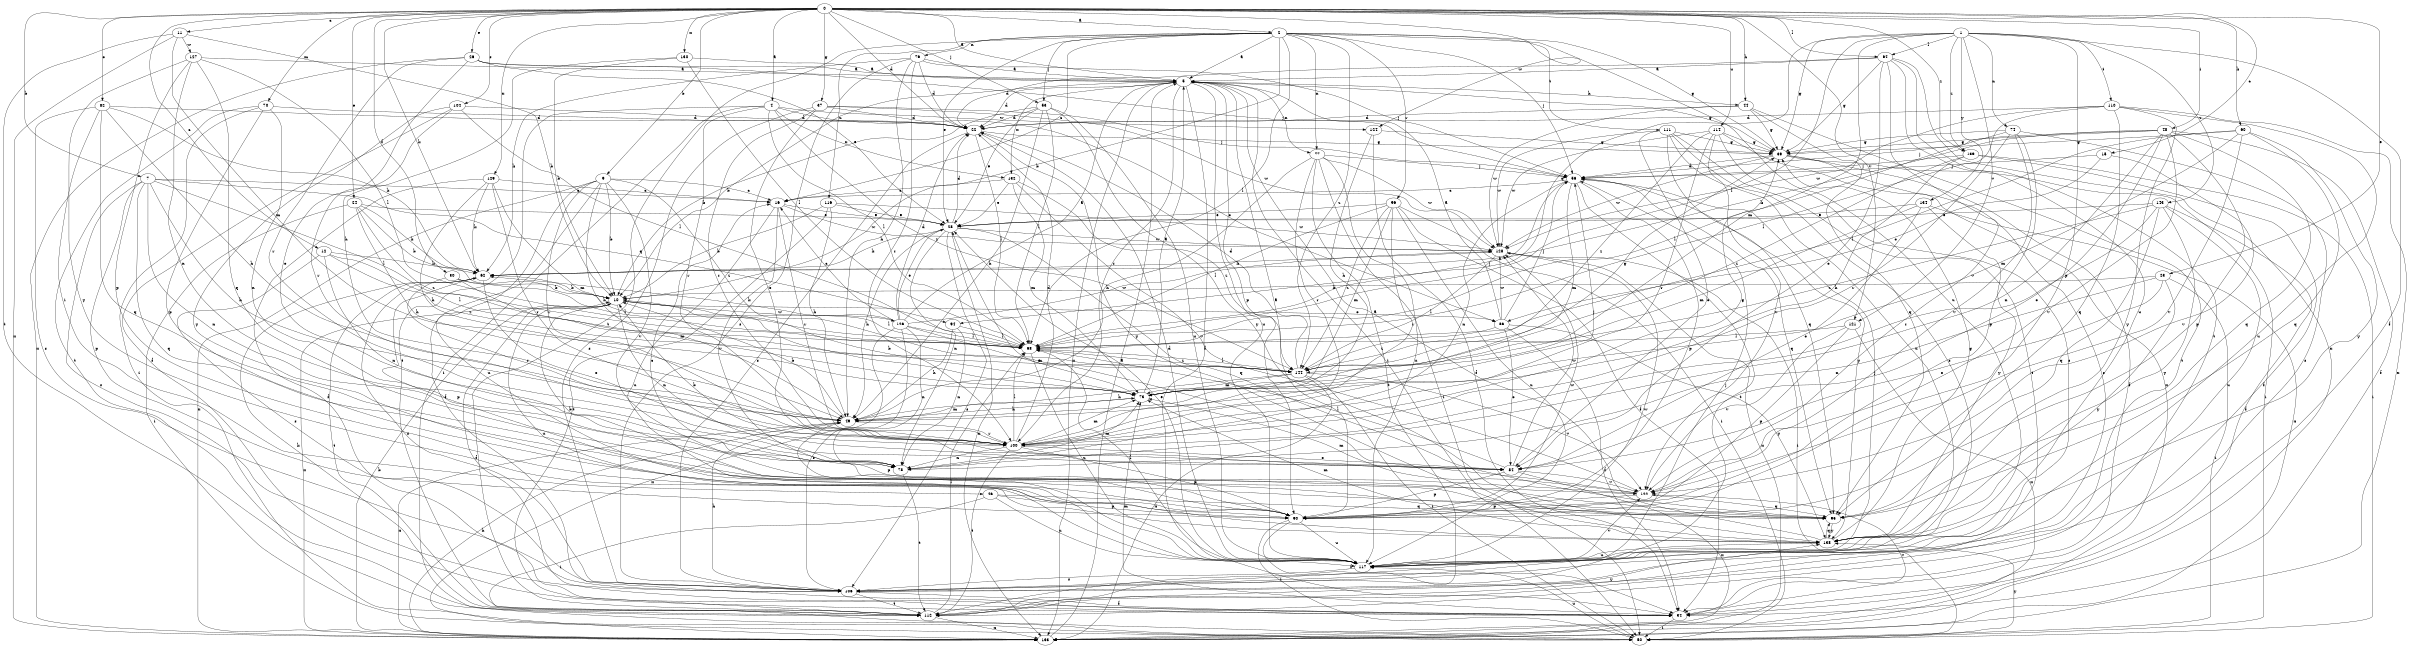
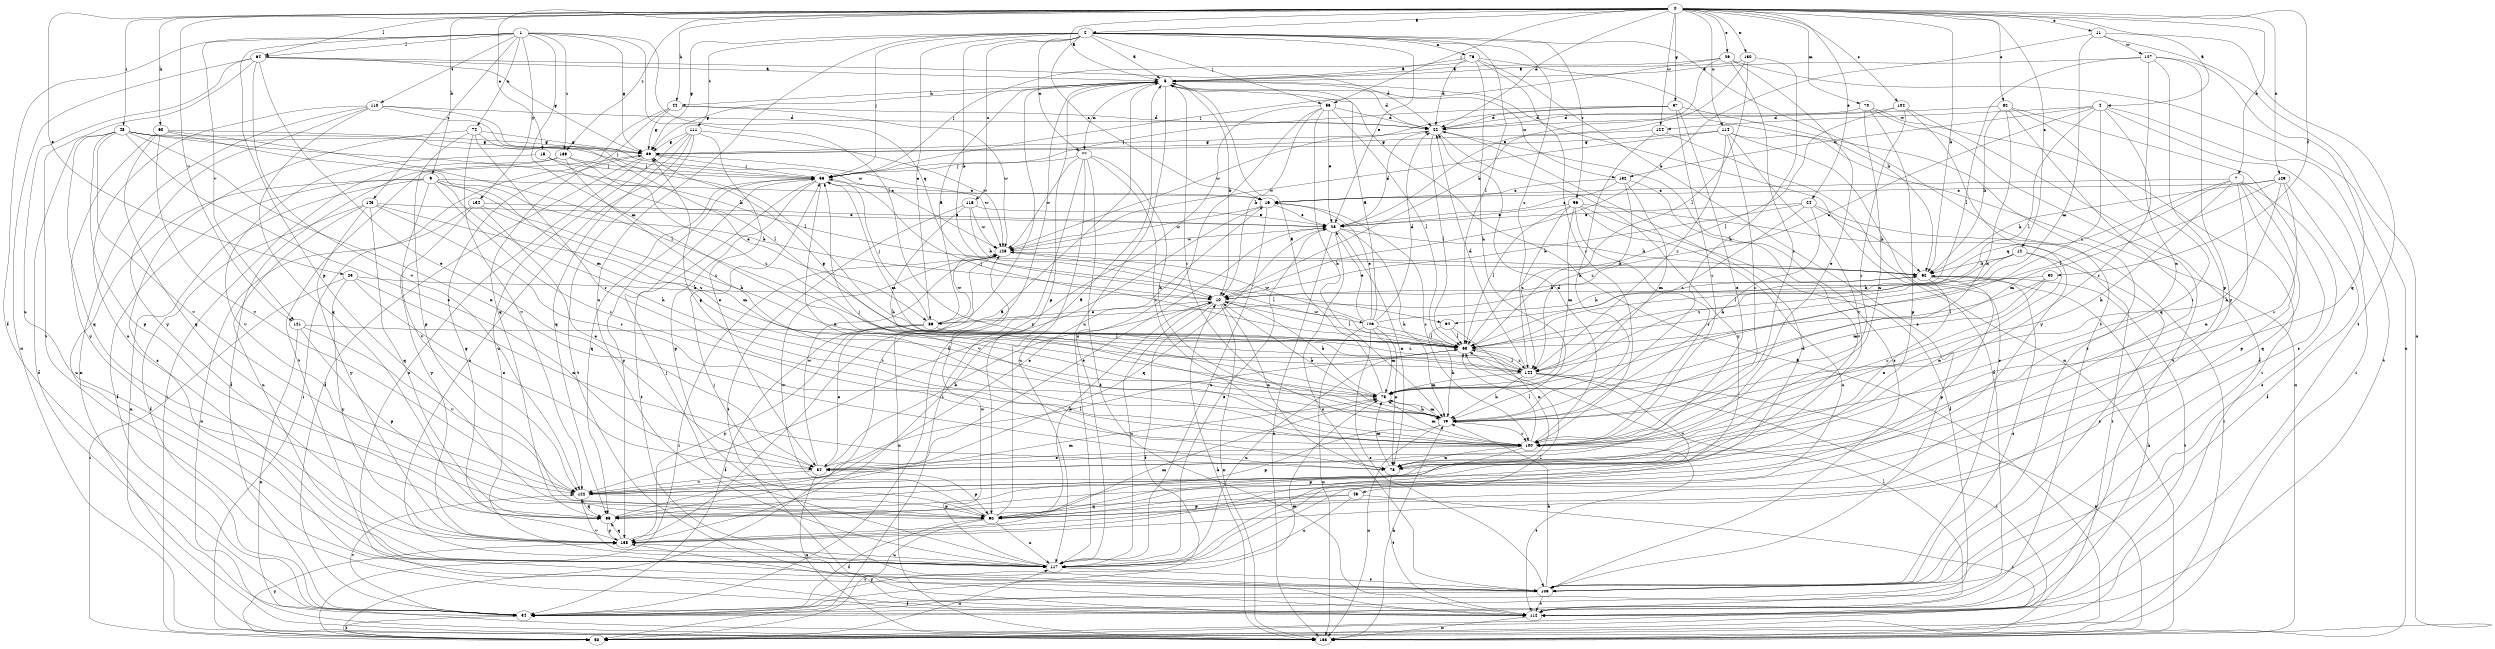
  strict digraph {
    0
    2
    4
    5
    7
    9
    11
    12
    15
    22
    23
    24
    26
    30
    n15 [label=37]
    44
    48
    53
    60
    62
    64
    70
    82
    104
    114
    121
    124
    129
    130
    139
    39
    68
    10
    16
    28
    56
    76
    77
    n39 [label=86]
    96
    111
    112
    116
    117
    144
    50
    100
    132
    34
    90
    133
    94
    n53 [label=49]
    78
    95
    106
    122
    73
    127
    138
    84
    128
    46
    1
    74
    110
    134
    143
    126
    0 -> 2 [label=a]
    0 -> 4 [label=a]
    0 -> 5 [label=a]
    0 -> 7 [label=b]
    0 -> 9 [label=b]
    0 -> 11 [label=c]
    0 -> 12 [label=c]
    0 -> 15 [label=c]
    0 -> 22 [label=d]
    0 -> 23 [label=e]
    0 -> 24 [label=e]
    0 -> 26 [label=e]
    0 -> 30 [label=f]
    0 -> n15 [label=g]
    0 -> 44 [label=h]
    0 -> 48 [label=i]
    0 -> 53 [label=j]
    0 -> 60 [label=k]
    0 -> 62 [label=k]
    0 -> 64 [label=l]
    0 -> 70 [label=m]
    0 -> 82 [label=o]
    0 -> 104 [label=s]
    0 -> 114 [label=u]
    0 -> 121 [label=v]
    0 -> 124 [label=w]
    0 -> 129 [label=x]
    0 -> 130 [label=x]
    0 -> 139 [label=z]
    2 -> 5 [label=a]
    2 -> 53 [label=j]
    2 -> 39 [label=g]
    2 -> 68 [label=l]
    2 -> 10 [label=b]
    2 -> 16 [label=c]
    2 -> 28 [label=e]
    2 -> 56 [label=j]
    2 -> 76 [label=n]
    2 -> 77 [label=n]
+   2 -> n39 [label=o]
    2 -> 96 [label=r]
    2 -> 111 [label=t]
    2 -> 112 [label=t]
    2 -> 116 [label=u]
    2 -> 117 [label=u]
    2 -> 144 [label=z]
    4 -> 124 [label=w]
    4 -> 68 [label=l]
    4 -> n39 [label=o]
    4 -> 112 [label=t]
    4 -> 144 [label=z]
    4 -> 50 [label=i]
    4 -> 100 [label=r]
    4 -> 132 [label=x]
    5 -> 22 [label=d]
    5 -> 44 [label=h]
    5 -> 39 [label=g]
    5 -> 10 [label=b]
    5 -> 77 [label=n]
    5 -> 117 [label=u]
    5 -> 50 [label=i]
    5 -> 100 [label=r]
    5 -> 132 [label=x]
    5 -> 34 [label=f]
    5 -> 90 [label=p]
    5 -> 133 [label=x]
    7 -> 68 [label=l]
    7 -> 16 [label=c]
    7 -> 90 [label=p]
    7 -> 94 [label=q]
    7 -> n53 [label=h]
    7 -> 78 [label=n]
    7 -> 95 [label=q]
    7 -> 106 [label=s]
    9 -> 10 [label=b]
    9 -> 16 [label=c]
    9 -> 117 [label=u]
    9 -> 144 [label=z]
    9 -> 100 [label=r]
    9 -> 34 [label=f]
    9 -> 133 [label=x]
    9 -> n53 [label=h]
    9 -> 122 [label=v]
    11 -> 10 [label=b]
    11 -> 112 [label=t]
    11 -> 133 [label=x]
    11 -> 73 [label=m]
    11 -> 127 [label=w]
    12 -> 62 [label=k]
    12 -> 68 [label=l]
    12 -> 144 [label=z]
    12 -> 78 [label=n]
    12 -> 106 [label=s]
    15 -> 56 [label=j]
    15 -> n39 [label=o]
    15 -> 122 [label=v]
    22 -> 39 [label=g]
    22 -> 68 [label=l]
    22 -> 106 [label=s]
    22 -> 138 [label=y]
    23 -> 10 [label=b]
    23 -> 50 [label=i]
    23 -> 78 [label=n]
    23 -> 138 [label=y]
    23 -> 84 [label=o]
    24 -> 62 [label=k]
    24 -> 10 [label=b]
    24 -> 28 [label=e]
    24 -> 144 [label=z]
    24 -> 50 [label=i]
    24 -> n53 [label=h]
    26 -> 5 [label=a]
    26 -> 28 [label=e]
    26 -> 56 [label=j]
    26 -> 100 [label=r]
    26 -> 133 [label=x]
    26 -> 84 [label=o]
    30 -> 68 [label=l]
    30 -> 10 [label=b]
    30 -> 100 [label=r]
    30 -> 73 [label=m]
    n15 -> 22 [label=d]
    n15 -> 56 [label=j]
    n15 -> 100 [label=r]
    n15 -> 106 [label=s]
    n15 -> 84 [label=o]
    n15 -> 128 [label=w]
    44 -> 22 [label=d]
    44 -> 39 [label=g]
    44 -> 112 [label=t]
    44 -> 95 [label=q]
    44 -> 128 [label=w]
    48 -> 62 [label=k]
    48 -> 39 [label=g]
    48 -> 56 [label=j]
    48 -> 34 [label=f]
    48 -> 90 [label=p]
    48 -> 78 [label=n]
    48 -> 95 [label=q]
    48 -> 122 [label=v]
    48 -> 84 [label=o]
    53 -> 22 [label=d]
    53 -> 68 [label=l]
    53 -> 10 [label=b]
    53 -> 28 [label=e]
    53 -> 117 [label=u]
    53 -> n53 [label=h]
    53 -> 138 [label=y]
    60 -> 39 [label=g]
    60 -> 68 [label=l]
    60 -> 95 [label=q]
    60 -> 122 [label=v]
    60 -> 73 [label=m]
    60 -> 138 [label=y]
    62 -> 10 [label=b]
    62 -> 112 [label=t]
    62 -> 90 [label=p]
    62 -> 106 [label=s]
    62 -> 84 [label=o]
    64 -> 5 [label=a]
    64 -> 22 [label=d]
    64 -> 39 [label=g]
    64 -> 112 [label=t]
    64 -> 117 [label=u]
    64 -> 133 [label=x]
    64 -> 122 [label=v]
    64 -> 84 [label=o]
    70 -> 22 [label=d]
    70 -> 112 [label=t]
    70 -> 50 [label=i]
    70 -> 90 [label=p]
    70 -> 78 [label=n]
    82 -> 22 [label=d]
    82 -> 62 [label=k]
    82 -> n53 [label=h]
    82 -> 95 [label=q]
    82 -> 106 [label=s]
    82 -> 46 [label=i]
    104 -> 22 [label=d]
    104 -> 68 [label=l]
    104 -> 100 [label=r]
    104 -> 34 [label=f]
    104 -> 138 [label=y]
    114 -> 39 [label=g]
    114 -> 144 [label=z]
    114 -> 100 [label=r]
    114 -> 133 [label=x]
    114 -> 106 [label=s]
    114 -> 122 [label=v]
    114 -> 128 [label=w]
    121 -> 68 [label=l]
    121 -> 90 [label=p]
    121 -> 133 [label=x]
    121 -> 122 [label=v]
    124 -> 39 [label=g]
    124 -> 34 [label=f]
    124 -> n53 [label=h]
    129 -> 62 [label=k]
    129 -> 16 [label=c]
    129 -> 100 [label=r]
    129 -> 34 [label=f]
    129 -> n53 [label=h]
    129 -> 73 [label=m]
    130 -> 5 [label=a]
    130 -> 68 [label=l]
    130 -> 10 [label=b]
    130 -> n53 [label=h]
    139 -> 56 [label=j]
    139 -> 144 [label=z]
    139 -> 50 [label=i]
    139 -> 34 [label=f]
    139 -> n53 [label=h]
-   39 -> 56 [label=d]
+   39 -> 56 [label=j]
    39 -> 50 [label=i]
    39 -> 34 [label=f]
    39 -> 106 [label=s]
    39 -> 128 [label=w]
    68 -> 56 [label=j]
    68 -> 117 [label=u]
    68 -> 144 [label=z]
    10 -> 68 [label=l]
    10 -> n39 [label=o]
    10 -> 117 [label=u]
    10 -> 34 [label=f]
    10 -> 133 [label=x]
    10 -> 78 [label=n]
    10 -> 126 [label=w]
    16 -> 28 [label=e]
    16 -> 117 [label=u]
    16 -> 100 [label=r]
    16 -> 122 [label=v]
    16 -> 128 [label=w]
    28 -> 22 [label=d]
    28 -> 62 [label=k]
    28 -> 133 [label=x]
    28 -> n53 [label=h]
    28 -> 78 [label=n]
    28 -> 95 [label=q]
    28 -> 106 [label=s]
    28 -> 128 [label=w]
    56 -> 16 [label=c]
    56 -> 112 [label=t]
    56 -> 90 [label=p]
    56 -> 78 [label=n]
    56 -> 95 [label=q]
    56 -> 73 [label=m]
    56 -> 138 [label=y]
    76 -> 5 [label=a]
    76 -> 22 [label=d]
    76 -> 62 [label=k]
    76 -> 56 [label=j]
    76 -> 100 [label=r]
    76 -> n53 [label=h]
    76 -> 106 [label=s]
    77 -> 56 [label=j]
    77 -> 112 [label=t]
    77 -> 117 [label=u]
    77 -> 50 [label=i]
    77 -> 100 [label=r]
    77 -> n53 [label=h]
    77 -> 128 [label=w]
    n39 -> 5 [label=a]
    n39 -> 56 [label=j]
    n39 -> 144 [label=z]
    n39 -> 34 [label=f]
    n39 -> 138 [label=y]
    n39 -> 84 [label=o]
    n39 -> 128 [label=w]
    96 -> 68 [label=l]
    96 -> 28 [label=e]
    96 -> 117 [label=u]
    96 -> 144 [label=z]
    96 -> 50 [label=i]
    96 -> 100 [label=r]
    96 -> 34 [label=f]
    96 -> 73 [label=m]
    111 -> 39 [label=g]
    111 -> 112 [label=t]
    111 -> 117 [label=u]
    111 -> 95 [label=q]
    111 -> 106 [label=s]
    111 -> 84 [label=o]
    111 -> 128 [label=w]
    112 -> 62 [label=k]
    112 -> 68 [label=l]
    112 -> 133 [label=x]
    112 -> 138 [label=y]
    116 -> 10 [label=b]
    116 -> 28 [label=e]
    116 -> 112 [label=t]
    116 -> n53 [label=h]
    116 -> 128 [label=w]
    117 -> 22 [label=d]
    117 -> 68 [label=l]
    117 -> 28 [label=e]
    117 -> 56 [label=j]
    117 -> 106 [label=s]
    117 -> 122 [label=v]
    117 -> 128 [label=w]
    144 -> 22 [label=d]
    144 -> 39 [label=g]
    144 -> 68 [label=l]
    144 -> 50 [label=i]
    144 -> 133 [label=x]
    144 -> n53 [label=h]
    144 -> 122 [label=v]
    144 -> 73 [label=m]
    50 -> 117 [label=u]
    50 -> 138 [label=y]
    100 -> 22 [label=d]
    100 -> 39 [label=g]
    100 -> 68 [label=l]
    100 -> 56 [label=j]
    100 -> 112 [label=t]
    100 -> 90 [label=p]
    100 -> 78 [label=n]
    100 -> 73 [label=m]
    100 -> 84 [label=o]
    132 -> 16 [label=c]
    132 -> 28 [label=e]
    132 -> 144 [label=z]
    132 -> 122 [label=v]
    132 -> 73 [label=m]
    34 -> 50 [label=i]
    34 -> 122 [label=v]
    34 -> 73 [label=m]
    90 -> 5 [label=a]
    90 -> 10 [label=b]
    90 -> 117 [label=u]
    90 -> 50 [label=i]
    90 -> 34 [label=f]
    90 -> 128 [label=w]
    133 -> 5 [label=a]
    133 -> 10 [label=b]
    133 -> n53 [label=h]
    94 -> 68 [label=l]
    94 -> n53 [label=h]
    94 -> 78 [label=n]
    n53 -> 10 [label=b]
    n53 -> 100 [label=r]
    n53 -> 90 [label=p]
    n53 -> 133 [label=x]
    n53 -> 73 [label=m]
    78 -> 112 [label=t]
    78 -> 73 [label=m]
    95 -> 16 [label=c]
    95 -> 138 [label=y]
    106 -> 56 [label=j]
    106 -> 112 [label=t]
    106 -> 34 [label=f]
    106 -> n53 [label=h]
    122 -> 28 [label=e]
    122 -> 90 [label=p]
    122 -> 95 [label=q]
    122 -> 73 [label=m]
    73 -> 5 [label=a]
    73 -> 10 [label=b]
    73 -> n53 [label=h]
    127 -> 5 [label=a]
    127 -> 68 [label=l]
    127 -> 90 [label=p]
    127 -> 78 [label=n]
    127 -> 95 [label=q]
    127 -> 138 [label=y]
    138 -> 5 [label=a]
    138 -> 39 [label=g]
    138 -> 117 [label=u]
    138 -> 95 [label=q]
    138 -> 73 [label=m]
    84 -> 68 [label=l]
    84 -> 10 [label=b]
    84 -> 90 [label=p]
    84 -> 133 [label=x]
    84 -> 122 [label=v]
    84 -> 128 [label=w]
    128 -> 62 [label=k]
-   128 -> 144 [label=l]
+   128 -> 68 [label=l]
    128 -> 50 [label=i]
    128 -> 133 [label=x]
    46 -> 117 [label=u]
    46 -> 50 [label=i]
    46 -> 90 [label=p]
    46 -> 95 [label=q]
    1 -> 64 [label=l]
    1 -> 121 [label=v]
    1 -> 139 [label=z]
    1 -> 39 [label=g]
    1 -> 68 [label=l]
    1 -> 34 [label=f]
    1 -> 90 [label=p]
    1 -> 94 [label=q]
    1 -> 73 [label=m]
    1 -> 74 [label=n]
    1 -> 110 [label=t]
    1 -> 134 [label=y]
    1 -> 143 [label=z]
    74 -> 39 [label=g]
    74 -> 68 [label=l]
    74 -> 100 [label=r]
    74 -> 90 [label=p]
    74 -> 106 [label=s]
    74 -> 122 [label=v]
    110 -> 22 [label=d]
    110 -> 68 [label=l]
    110 -> 117 [label=u]
    110 -> 133 [label=x]
    110 -> 95 [label=q]
    110 -> 138 [label=y]
    110 -> 128 [label=w]
    134 -> 28 [label=e]
    134 -> 133 [label=x]
    134 -> 73 [label=m]
    134 -> 138 [label=y]
    134 -> 84 [label=o]
    143 -> 28 [label=e]
    143 -> 117 [label=u]
    143 -> 144 [label=z]
    143 -> 100 [label=r]
    143 -> 34 [label=f]
    143 -> 95 [label=q]
    143 -> 138 [label=y]
    126 -> 5 [label=a]
    126 -> 22 [label=d]
    126 -> 62 [label=k]
    126 -> 68 [label=l]
    126 -> 16 [label=c]
    126 -> 28 [label=e]
    126 -> 133 [label=x]
    126 -> 78 [label=n]
    126 -> 106 [label=s]
    126 -> 73 [label=m]
    126 -> 128 [label=w]
  }
